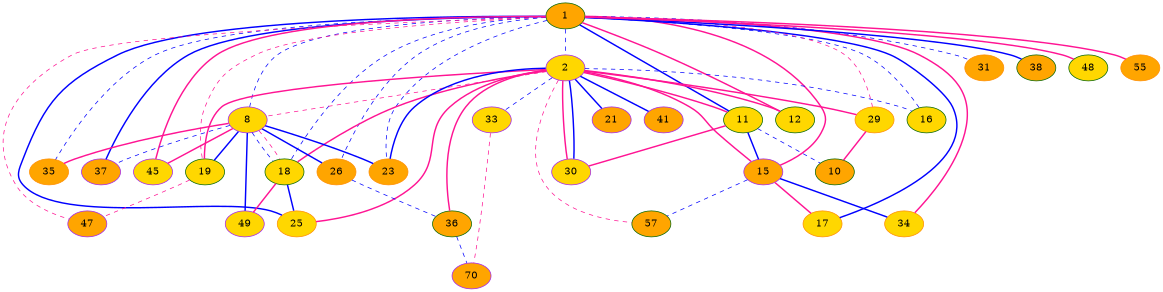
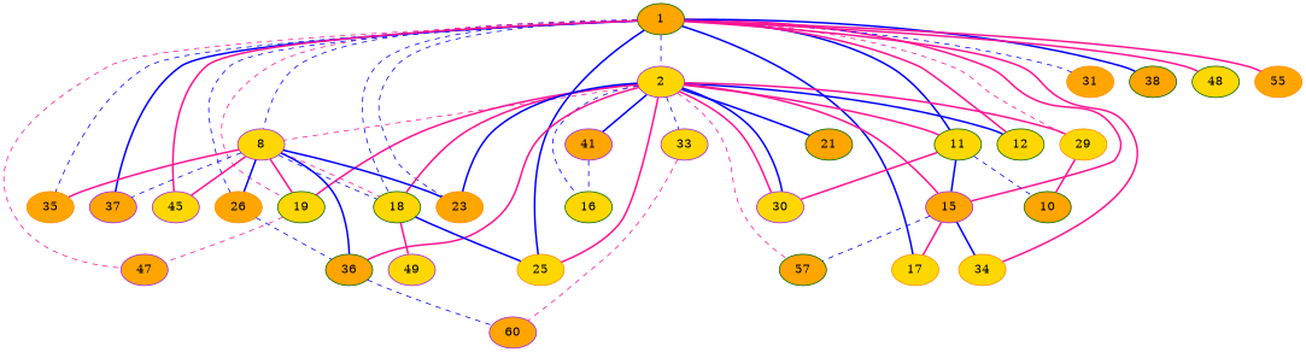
  graph {
    node [color=darkgreen fillcolor=orange style=filled]
    edge [color=blue style=bold]
    1 [super="+3"]
    2 [color=purple fillcolor=gold super="+81+28+32+42+5+66+9"]
    8 [color=purple fillcolor=gold super="+51+14+24"]
    11 [fillcolor=gold super="+82+72+64+22"]
    12 [fillcolor=gold]
    15 [color=purple]
    16 [fillcolor=gold]
    17 [color=darkorange fillcolor=gold]
    18 [fillcolor=gold super="+44+52"]
    19 [fillcolor=gold]
    23 [color=darkorange super="+78"]
    25 [color=darkorange fillcolor=gold super="+59"]
    26 [color=darkorange]
    29 [color=darkorange fillcolor=gold]
    31 [color=darkorange]
    34 [color=darkorange fillcolor=gold]
    35 [color=darkorange]
    37 [color=purple]
    38
    45 [color=purple fillcolor=gold]
    47 [color=purple]
    48 [fillcolor=gold]
    55 [color=darkorange]
-   21 [color=purple]
+   21
    30 [color=purple fillcolor=gold]
    33 [color=purple fillcolor=gold]
    36
    41 [color=purple]
    n29 [label=57]
    49 [color=purple fillcolor=gold]
    n31 [label=10]
-   60 [color=purple label=70]
+   60 [color=purple]
    1 -- 2 [style=dashed weight=32]
    1 -- 8 [style=dashed weight=6]
    1 -- 11 [weight=4]
    1 -- 12 [color=deeppink]
    1 -- 15 [color=deeppink]
-   1 -- 16 [style=dashed]
+   41 -- 16 [style=dashed]
    1 -- 17
    1 -- 18 [style=dashed]
    1 -- 19 [color=deeppink style=dashed]
    1 -- 23 [style=dashed weight=2]
    1 -- 25
    1 -- 26 [style=dashed]
    1 -- 29 [color=deeppink style=dashed]
    1 -- 31 [style=dashed weight=2]
    1 -- 34 [color=deeppink]
    1 -- 35 [style=dashed]
    1 -- 37
    1 -- 38 [weight=2]
    1 -- 45 [color=deeppink]
    1 -- 47 [color=deeppink style=dashed]
    1 -- 48 [color=deeppink]
    1 -- 55 [color=deeppink weight=2]
    2 -- 8 [color=deeppink style=dashed weight=8]
    2 -- 11 [color=deeppink weight=7]
-   2 -- 12 [color=deeppink]
+   2 -- 12
    2 -- 15 [color=deeppink]
    2 -- 16 [style=dashed]
    2 -- 18 [color=deeppink weight=3]
    2 -- 19 [color=deeppink]
    2 -- 23
    2 -- 25 [color=deeppink]
    2 -- 29 [color=deeppink]
    2 -- 21 [weight=3]
    2 -- 30 [color=deeppink]
    2 -- 30
    2 -- 33 [style=dashed weight=2]
    2 -- 36 [color=deeppink]
    2 -- 41 [weight=2]
    2 -- n29 [color=deeppink style=dashed]
    8 -- 18 [style=dashed]
    8 -- 18 [color=deeppink style=dashed]
-   8 -- 19
+   8 -- 19 [color=deeppink]
    8 -- 23
    8 -- 26
    8 -- 35 [color=deeppink]
    8 -- 37 [style=dashed weight=2]
    8 -- 45 [color=deeppink]
-   8 -- 49
+   8 -- 36
    11 -- 15
    11 -- 30 [color=deeppink]
    11 -- n31 [style=dashed]
    15 -- 17 [color=deeppink]
    15 -- 34
    15 -- n29 [style=dashed]
    18 -- 25
    18 -- 49 [color=deeppink]
    19 -- 47 [color=deeppink style=dashed]
    26 -- 36 [style=dashed]
    29 -- n31 [color=deeppink]
    33 -- 60 [color=deeppink style=dashed]
    36 -- 60 [style=dashed]
  }
